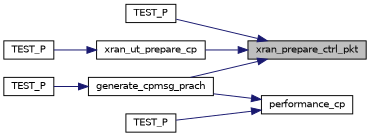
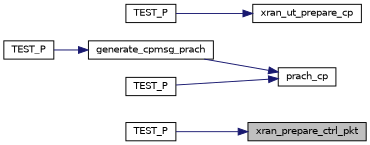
  digraph {
    rankdir=RL
    node [color=black fillcolor=white fontname=Helvetica fontsize=10 shape=record style=filled]
    edge [color=midnightblue dir=back fontname=Helvetica fontsize=10 labelfontname=Helvetica labelfontsize=10 style=solid]
    n1 [fillcolor=grey75 fontcolor=black height=0.2 label=xran_prepare_ctrl_pkt width=0.4]
    n2 [height=0.2 label=generate_cpmsg_prach width=0.4]
    n3 [height=0.2 label=TEST_P width=0.4]
    n4 [height=0.2 label=xran_ut_prepare_cp width=0.4]
    n5 [height=0.2 label=TEST_P width=0.4]
    n6 [height=0.2 label=TEST_P width=0.4]
-   n7 [height=0.2 label=performance_cp width=0.4]
+   n7 [height=0.2 label=prach_cp width=0.4]
    n8 [height=0.2 label=TEST_P width=0.4]
-   n1 -> n2
    n1 -> n3
-   n1 -> n4
    n2 -> n5
    n4 -> n6
    n7 -> n2
    n7 -> n8
  }
